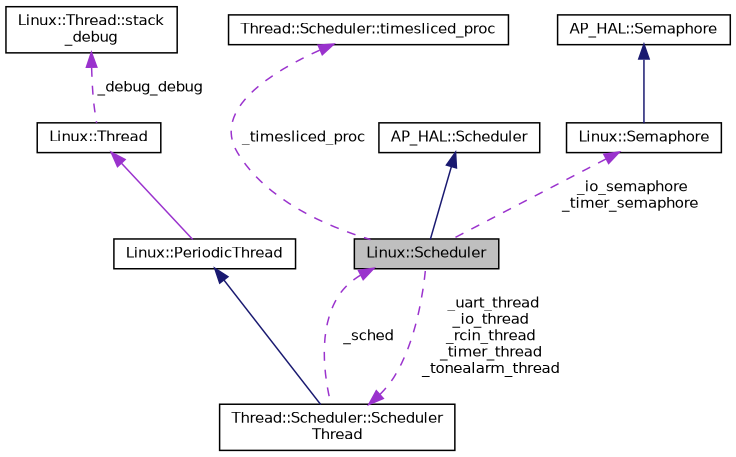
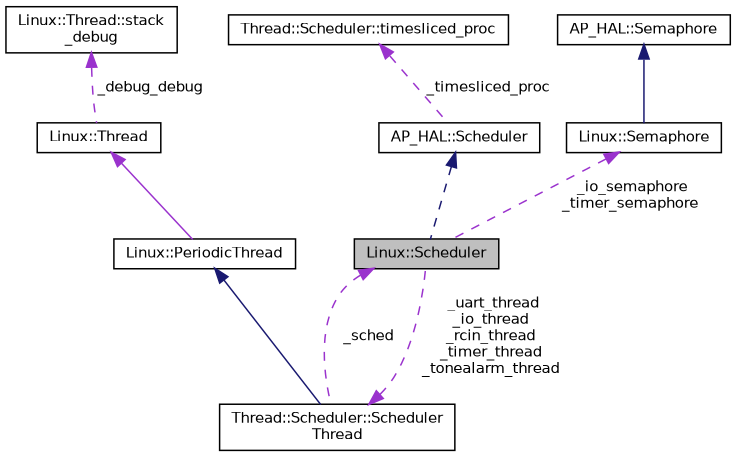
  digraph {
    rankdir=TB
    node [color=black fillcolor=white fontname=Helvetica fontsize=10 shape=record style=filled]
    edge [color=darkorchid3 dir=back fontname=Helvetica fontsize=10 labelfontname=Helvetica labelfontsize=10 style=dashed]
    n1 [fillcolor=grey75 fontcolor=black height=0.2 label="Linux::Scheduler" width=0.4]
    n2 [height=0.2 label="Thread::Scheduler::Scheduler\lThread" width=0.4]
    n3 [height=0.2 label="AP_HAL::Scheduler" width=0.4]
    n4 [height=0.2 label="Linux::Semaphore" width=0.4]
    n5 [height=0.2 label="AP_HAL::Semaphore" width=0.4]
    n6 [height=0.2 label="Thread::Scheduler::timesliced_proc" width=0.4]
    n7 [height=0.2 label="Linux::PeriodicThread" width=0.4]
    n8 [height=0.2 label="Linux::Thread" width=0.4]
    n9 [height=0.2 label="Linux::Thread::stack\l_debug" width=0.4]
    n1 -> n2 [label=" _sched"]
    n2 -> n1 [label=" _uart_thread\n_io_thread\n_rcin_thread\n_timer_thread\n_tonealarm_thread"]
-   n3 -> n1 [color=midnightblue style=solid]
+   n3 -> n1 [color=midnightblue]
    n4 -> n1 [label=" _io_semaphore\n_timer_semaphore"]
    n5 -> n4 [color=midnightblue style=solid]
-   n6 -> n1 [label=" _timesliced_proc"]
+   n6 -> n3 [label=" _timesliced_proc"]
    n7 -> n2 [color=midnightblue style=solid]
    n8 -> n7 [style=solid]
    n9 -> n8 [label=" _debug_debug"]
  }
